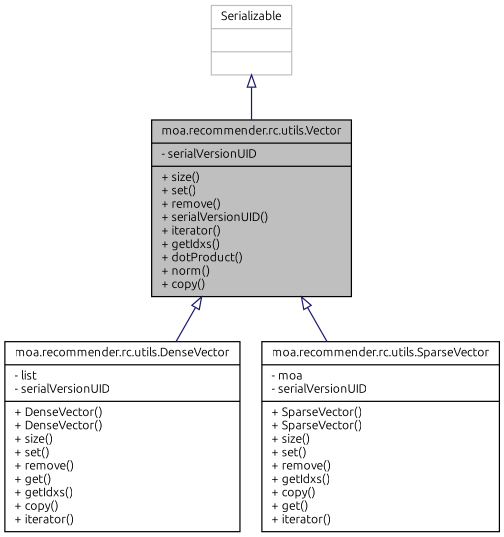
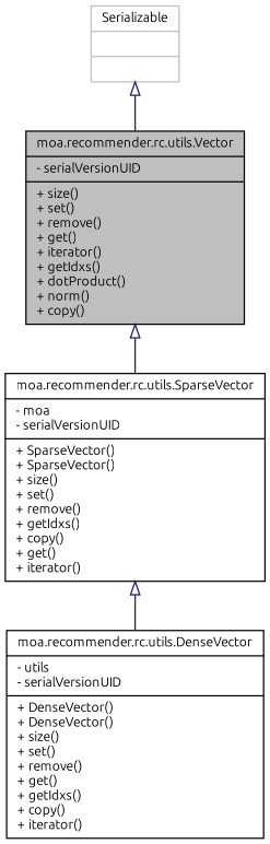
  digraph {
    fontname=Ubuntu
    node [color=black fillcolor=white fontname=Ubuntu fontsize=10 shape=record style=filled]
    edge [arrowtail=empty color=midnightblue dir=back fontname=Ubuntu fontsize=10 labelfontname=Helvetica labelfontsize=10 style=solid]
-   n1 [fillcolor=grey75 fontcolor=black height=0.2 label="{moa.recommender.rc.utils.Vector\n|- serialVersionUID\l|+ size()\l+ set()\l+ remove()\l+ serialVersionUID()\l+ iterator()\l+ getIdxs()\l+ dotProduct()\l+ norm()\l+ copy()\l}" width=0.4]
-   n2 [height=0.2 label="{moa.recommender.rc.utils.DenseVector\n|- list\l- serialVersionUID\l|+ DenseVector()\l+ DenseVector()\l+ size()\l+ set()\l+ remove()\l+ get()\l+ getIdxs()\l+ copy()\l+ iterator()\l}" width=0.4]
+   n1 [fillcolor=grey75 fontcolor=black height=0.2 label="{moa.recommender.rc.utils.Vector\n|- serialVersionUID\l|+ size()\l+ set()\l+ remove()\l+ get()\l+ iterator()\l+ getIdxs()\l+ dotProduct()\l+ norm()\l+ copy()\l}" width=0.4]
+   n2 [height=0.2 label="{moa.recommender.rc.utils.DenseVector\n|- utils\l- serialVersionUID\l|+ DenseVector()\l+ DenseVector()\l+ size()\l+ set()\l+ remove()\l+ get()\l+ getIdxs()\l+ copy()\l+ iterator()\l}" width=0.4]
    n3 [height=0.2 label="{moa.recommender.rc.utils.SparseVector\n|- moa\l- serialVersionUID\l|+ SparseVector()\l+ SparseVector()\l+ size()\l+ set()\l+ remove()\l+ getIdxs()\l+ copy()\l+ get()\l+ iterator()\l}" width=0.4]
    n4 [color=grey75 height=0.2 label="{Serializable\n||}" width=0.4]
-   n1 -> n2
+   n3 -> n2
    n1 -> n3
    n4 -> n1
  }
